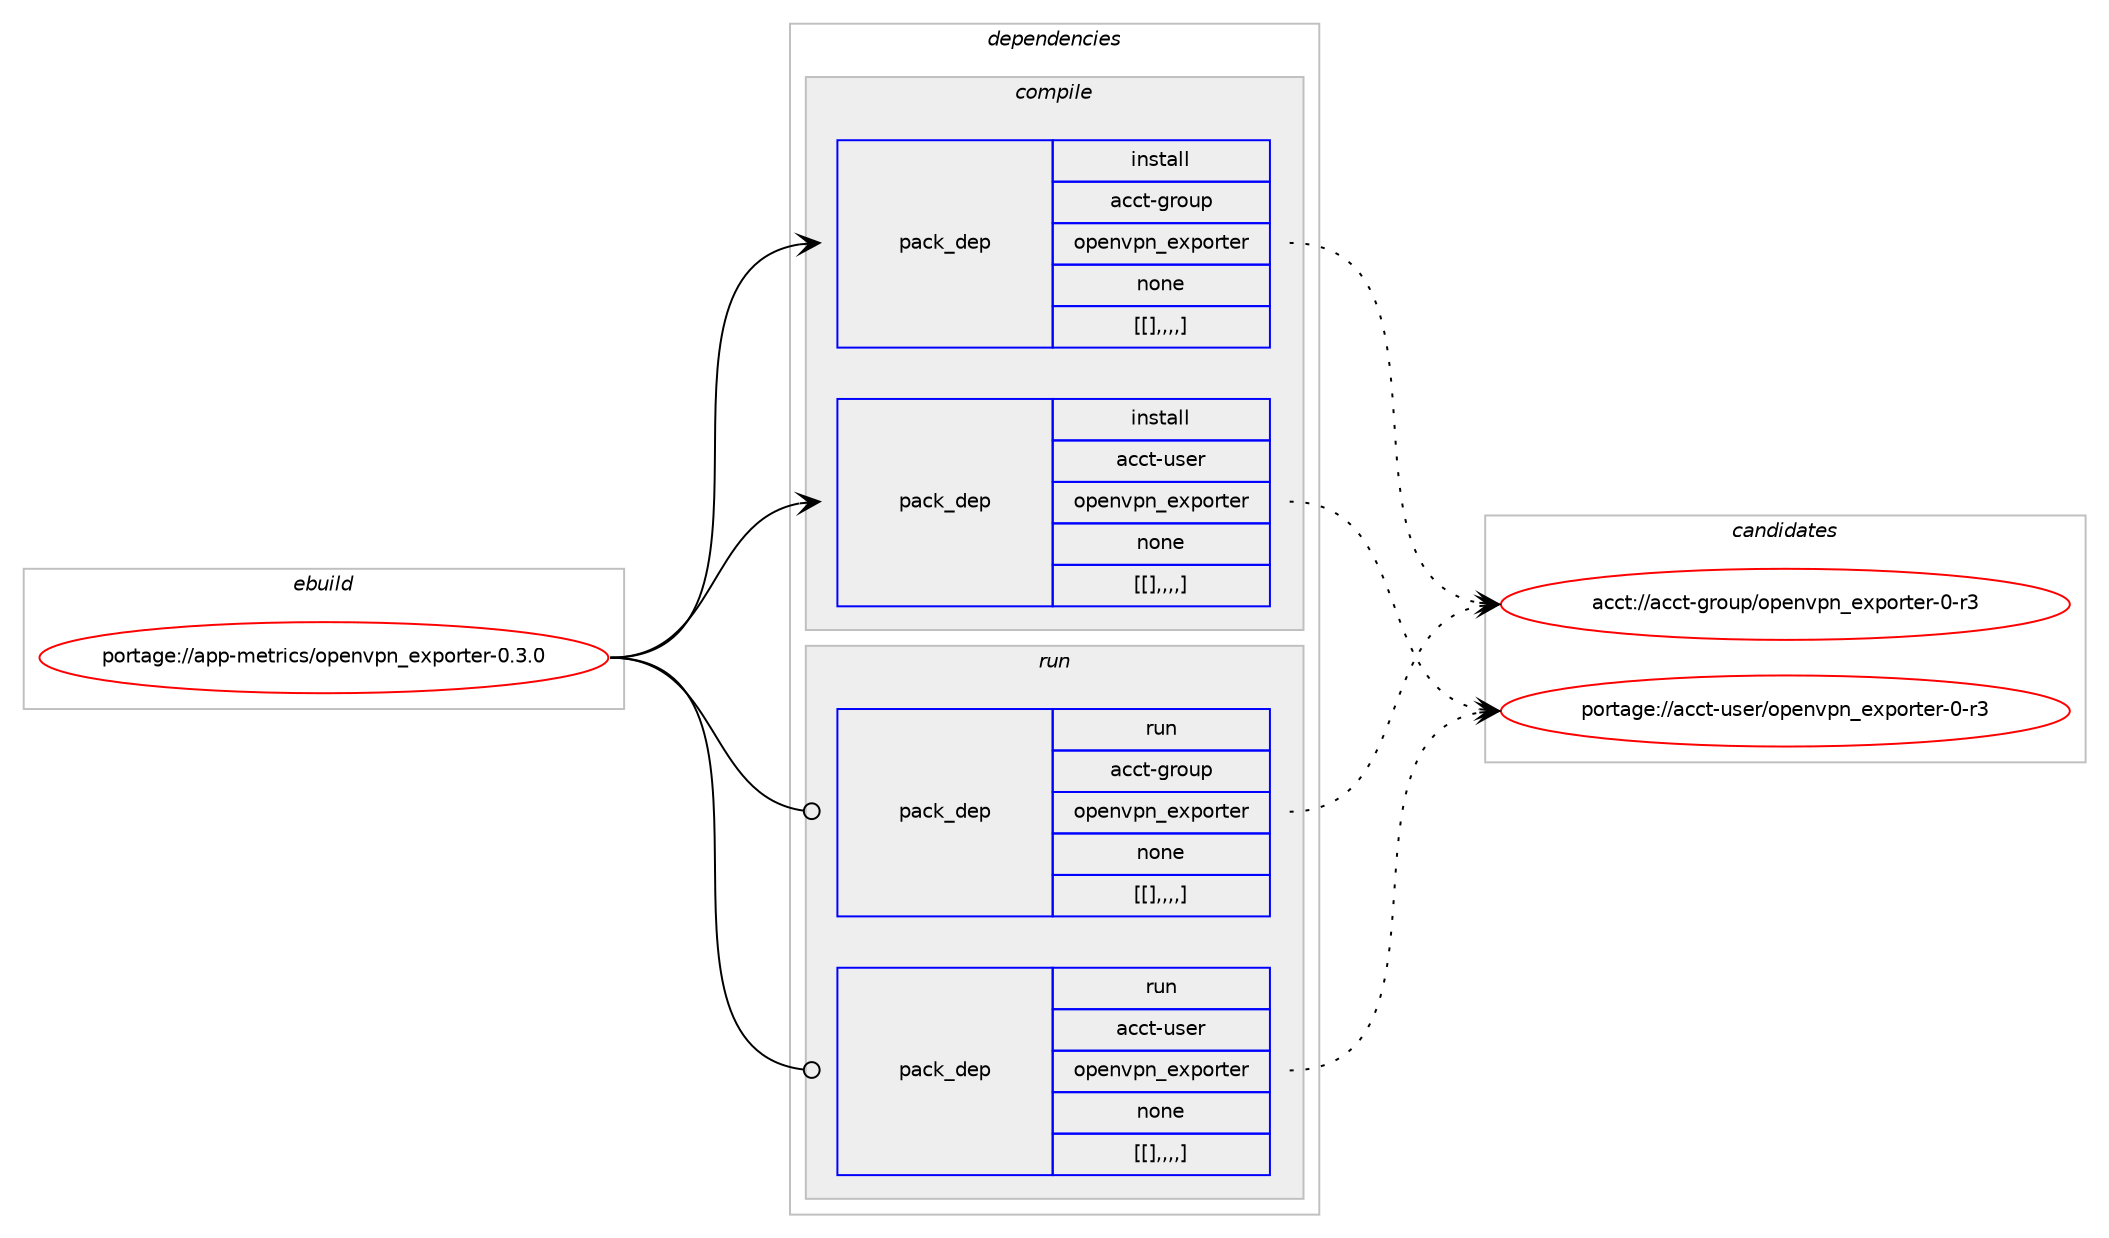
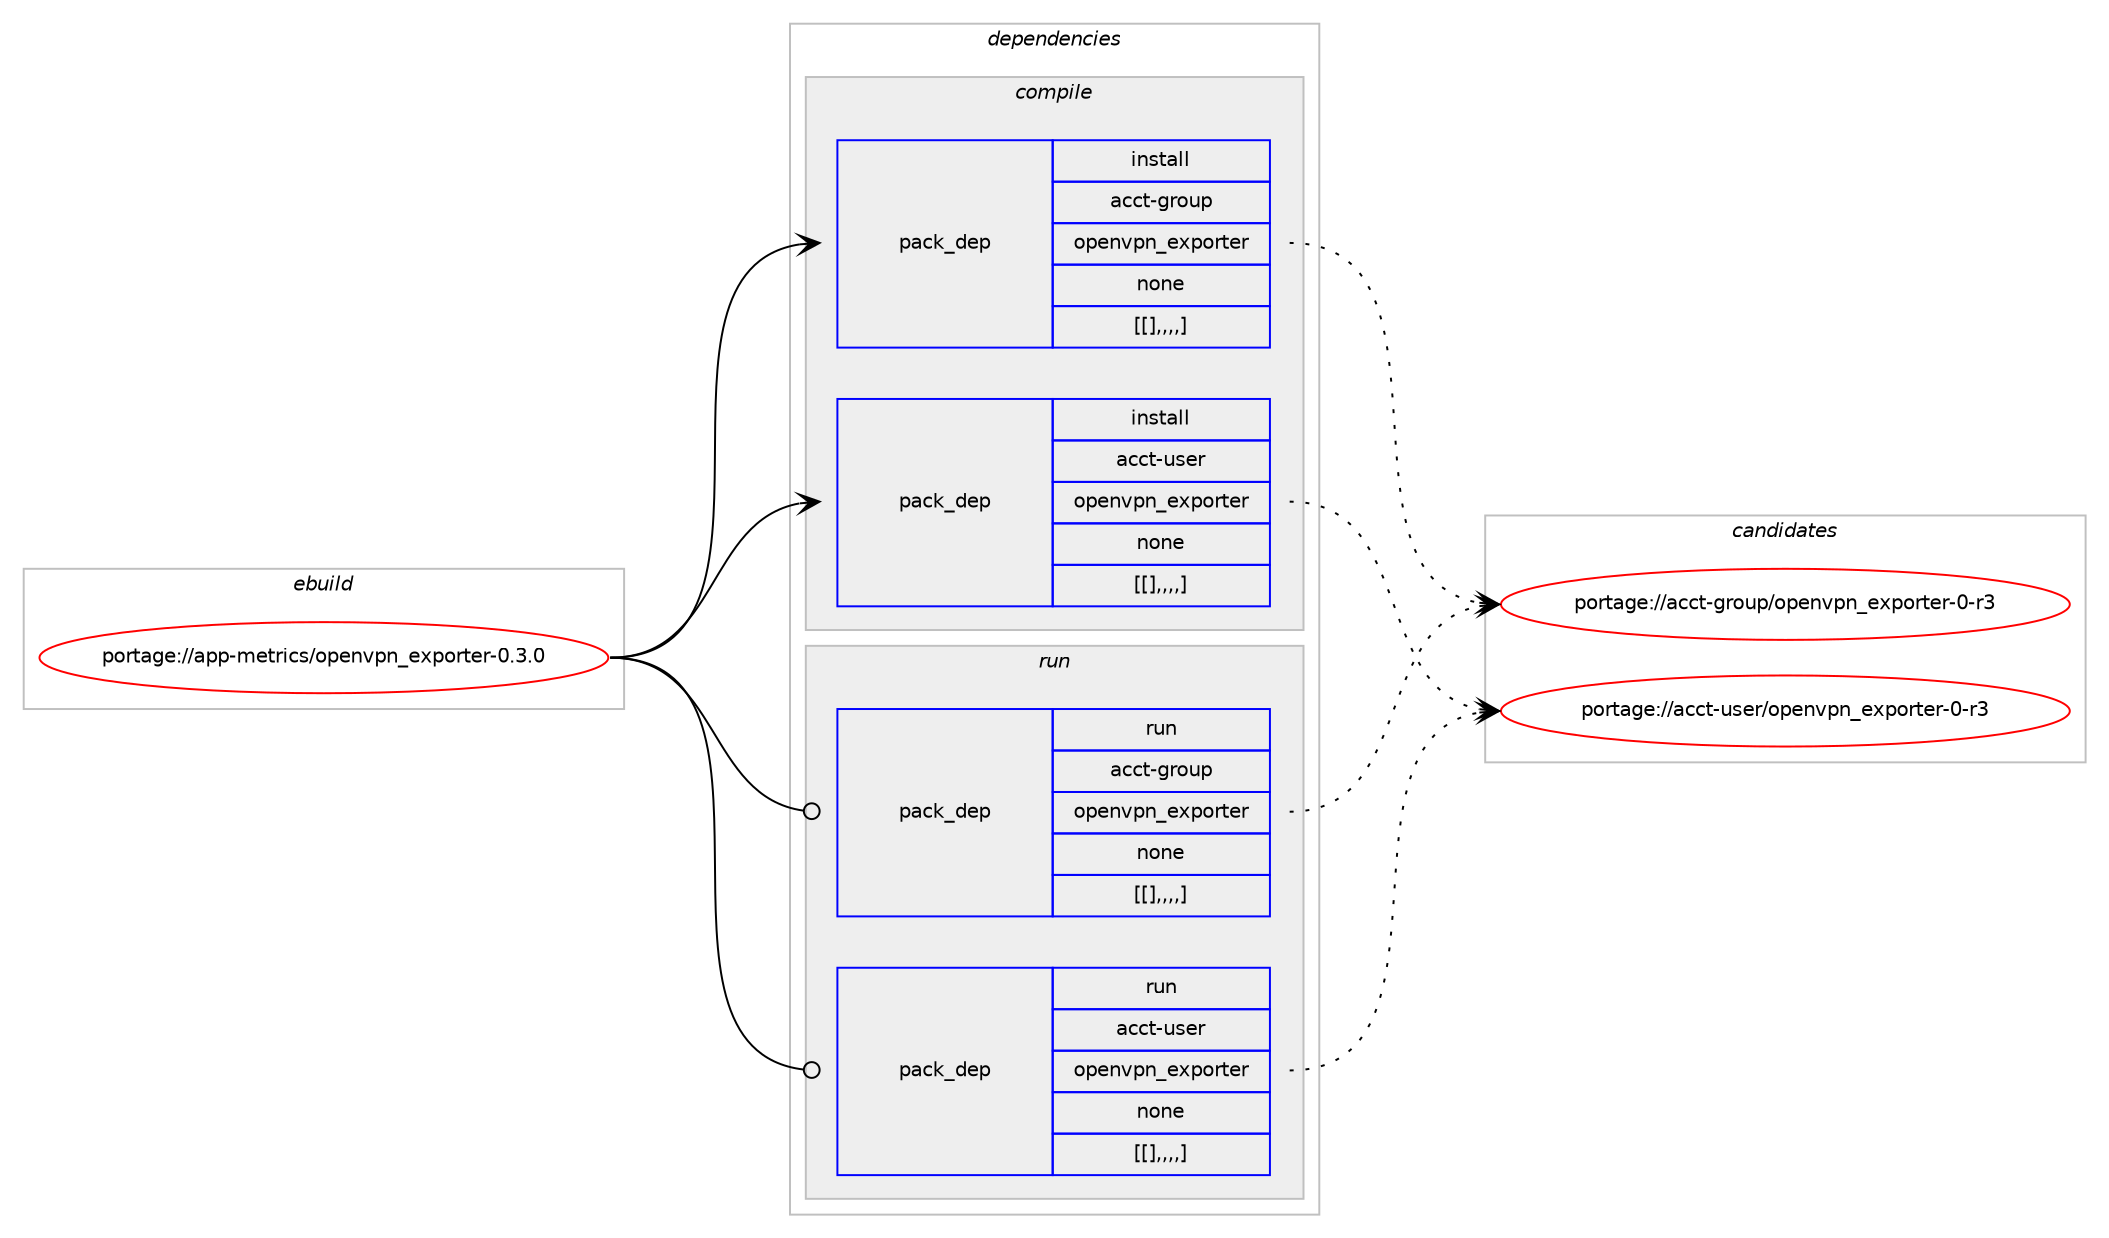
  digraph {
    compound=true
    concentrate=true
    fontname=Helvetica
    fontsize=10
    newrank=true
    rankdir=LR
    ranksep=1.5
    node [color=blue fontname=Helvetica fontsize=10 shape=none]
    edge [arrowhead=vee headport=w style=solid tailport=e weight=20]
    n1 [color=red label="portage://app-metrics/openvpn_exporter-0.3.0" width=4 shape=""]
    n2 [label=<<TABLE BORDER="0" CELLBORDER="1" CELLSPACING="0" CELLPADDING="4" WIDTH="220"><TR><TD ROWSPAN="6" CELLPADDING="30">pack_dep</TD></TR><TR><TD WIDTH="110">install</TD></TR><TR><TD>acct-group</TD></TR><TR><TD>openvpn_exporter</TD></TR><TR><TD>none</TD></TR><TR><TD>[[],,,,]</TD></TR></TABLE>>]
    n3 [label=<<TABLE BORDER="0" CELLBORDER="1" CELLSPACING="0" CELLPADDING="4" WIDTH="220"><TR><TD ROWSPAN="6" CELLPADDING="30">pack_dep</TD></TR><TR><TD WIDTH="110">install</TD></TR><TR><TD>acct-user</TD></TR><TR><TD>openvpn_exporter</TD></TR><TR><TD>none</TD></TR><TR><TD>[[],,,,]</TD></TR></TABLE>>]
    n4 [label=<<TABLE BORDER="0" CELLBORDER="1" CELLSPACING="0" CELLPADDING="4" WIDTH="220"><TR><TD ROWSPAN="6" CELLPADDING="30">pack_dep</TD></TR><TR><TD WIDTH="110">run</TD></TR><TR><TD>acct-group</TD></TR><TR><TD>openvpn_exporter</TD></TR><TR><TD>none</TD></TR><TR><TD>[[],,,,]</TD></TR></TABLE>>]
    n5 [label=<<TABLE BORDER="0" CELLBORDER="1" CELLSPACING="0" CELLPADDING="4" WIDTH="220"><TR><TD ROWSPAN="6" CELLPADDING="30">pack_dep</TD></TR><TR><TD WIDTH="110">run</TD></TR><TR><TD>acct-user</TD></TR><TR><TD>openvpn_exporter</TD></TR><TR><TD>none</TD></TR><TR><TD>[[],,,,]</TD></TR></TABLE>>]
-   n6 [color=red label="acct://acct-group/openvpn_exporter-0-r3" width=4 shape=""]
+   n6 [color=red label="portage://acct-group/openvpn_exporter-0-r3" width=4 shape=""]
    n7 [color=red label="portage://acct-user/openvpn_exporter-0-r3" width=4 shape=""]
    subgraph cluster_1 {
      color=gray
      label=<<i>ebuild</i>>
      n1
    }
    subgraph cluster_2 {
      color=gray
      label=<<i>dependencies</i>>
      subgraph cluster_3 {
        color=gray
        fillcolor="#eeeeee"
        label=<<i>compile</i>>
        style=filled
        subgraph sub_4 {
          color=gray
          fillcolor="#eeeeee"
          label=<<i>compile</i>>
          style=filled
          n2
        }
        subgraph sub_5 {
          color=gray
          fillcolor="#eeeeee"
          label=<<i>compile</i>>
          style=filled
          n3
        }
      }
      subgraph cluster_6 {
        color=gray
        fillcolor="#eeeeee"
        label=<<i>compile and run</i>>
        style=filled
      }
      subgraph cluster_7 {
        color=gray
        fillcolor="#eeeeee"
        label=<<i>run</i>>
        style=filled
        subgraph sub_8 {
          color=gray
          fillcolor="#eeeeee"
          label=<<i>run</i>>
          style=filled
          n4
        }
        subgraph sub_9 {
          color=gray
          fillcolor="#eeeeee"
          label=<<i>run</i>>
          style=filled
          n5
        }
      }
    }
    subgraph cluster_10 {
      color=gray
      label=<<i>candidates</i>>
      rank=same
      subgraph sub_11 {
        color=black
        label=<<i>candidates</i>>
        nodesep=1
        rank=same
        n6
      }
      subgraph sub_12 {
        color=black
        label=<<i>candidates</i>>
        nodesep=1
        rank=same
        n7
      }
      subgraph sub_13 {
        color=black
        label=<<i>candidates</i>>
        nodesep=1
        rank=same
        n6
      }
      subgraph sub_14 {
        color=black
        label=<<i>candidates</i>>
        nodesep=1
        rank=same
        n7
      }
    }
    n1 -> n2
    n1 -> n3
    n1 -> n4 [arrowhead=odot]
    n1 -> n5 [arrowhead=odot]
    n2 -> n6 [style=dotted weight=100]
    n3 -> n7 [style=dotted weight=100]
    n4 -> n6 [style=dotted weight=100]
    n5 -> n7 [style=dotted weight=100]
  }
